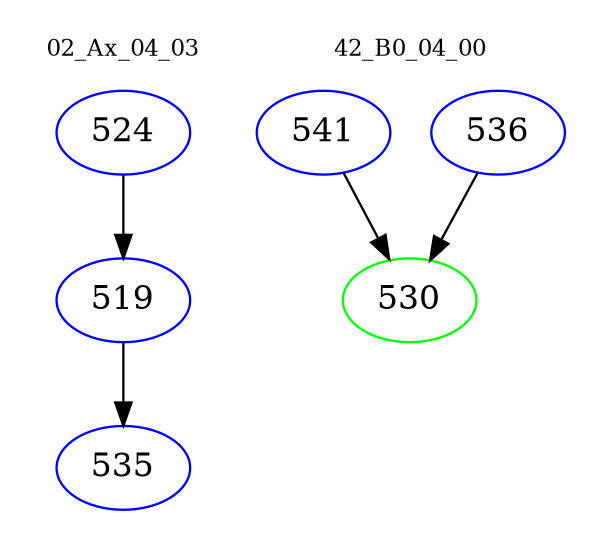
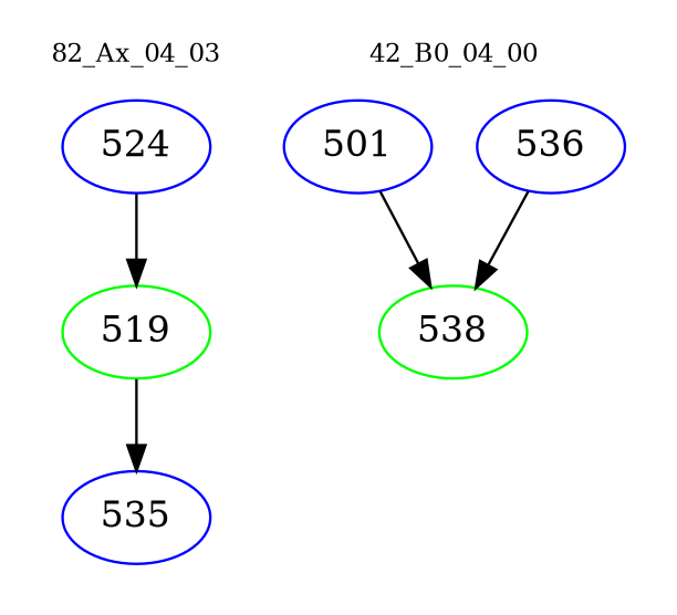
  digraph {
    node [color=blue]
    edge [color=black]
    n1 [label=524]
-   n2 [label=519]
+   n2 [color=green label=519]
    n3 [label=535]
    n4 [label=536]
-   n5 [color=green label=530]
-   n6 [label=541]
+   n5 [color=green label=538]
+   n6 [label=501]
    subgraph cluster_1 {
      color=white
      fontsize=10
-     label="02_Ax_04_03"
+     label="82_Ax_04_03"
      n1
      n2
      n3
    }
    subgraph cluster_2 {
      color=white
      fontsize=10
      label="42_B0_04_00"
      n4
      n5
      n6
    }
    n1 -> n2
    n2 -> n3
    n4 -> n5
    n6 -> n5
  }
